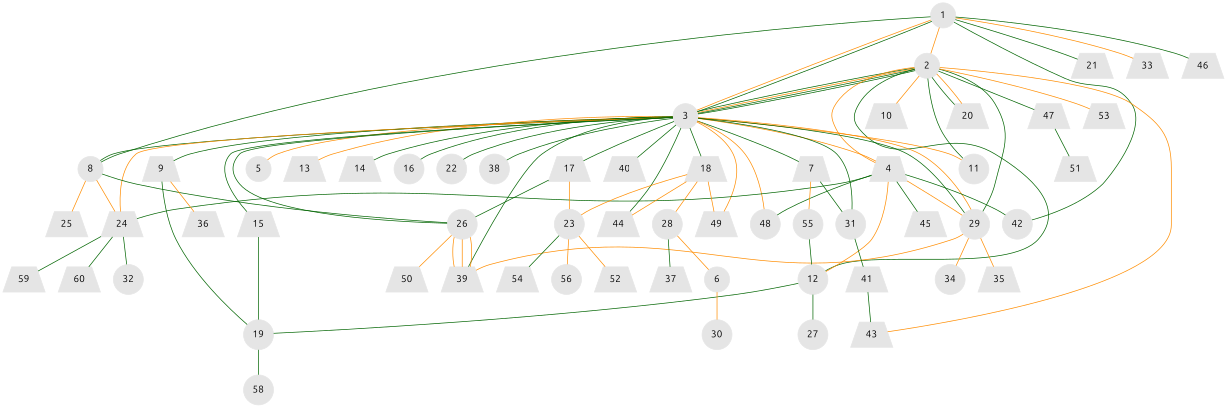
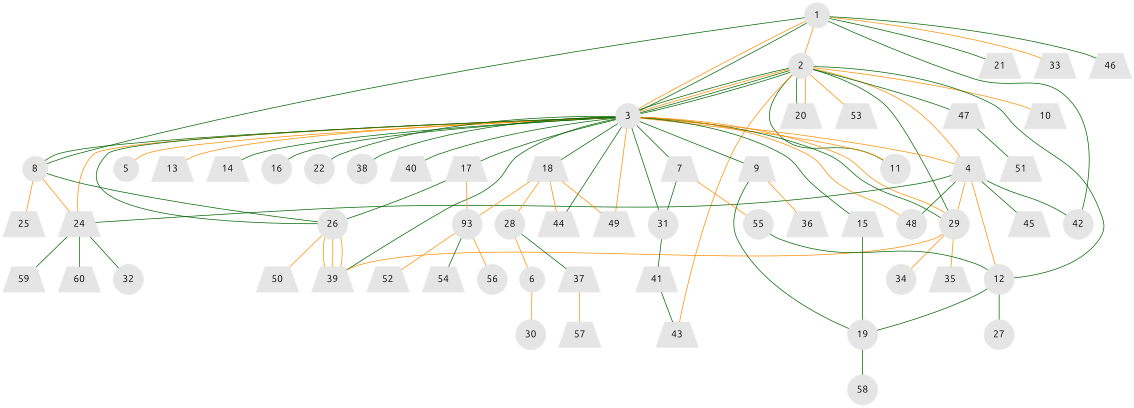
  graph {
    fontname=Ubuntu
    node [color=gray90 fontname=Ubuntu shape=trapezium style=filled]
    edge [color=darkgreen fontname=Ubuntu]
    1 [shape=circle]
    2 [shape=circle]
    3 [shape=circle]
    8 [shape=circle]
    21
    33
    42 [shape=circle]
    46
    4
    10
    11 [shape=circle]
    12 [shape=circle]
    20
    29 [shape=circle]
    43
    47
    53
    5 [shape=circle]
    7
    9
    13
    14
    15
    16 [shape=circle]
    17
    18
    22 [shape=circle]
    24
    26 [shape=circle]
    31 [shape=circle]
    38 [shape=circle]
    39
    40
    44
    48 [shape=circle]
    49
    25
    45
    19 [shape=circle]
    27 [shape=circle]
    34 [shape=circle]
    35
    51
    6 [shape=circle]
    30 [shape=circle]
    55 [shape=circle]
    36
-   23 [shape=circle]
+   23 [shape=circle label=93]
    28 [shape=circle]
    32 [shape=circle]
    59
    60
    50
    41
    58 [shape=circle]
    52
    54
    56 [shape=circle]
    37
+   57
    1 -- 2 [color=darkorange]
    1 -- 3 [color=darkorange]
    1 -- 3
    1 -- 8
    1 -- 21
    1 -- 33 [color=darkorange]
    1 -- 42
    1 -- 46
    2 -- 3
    2 -- 3 [color=darkorange]
    2 -- 3
    2 -- 3
    2 -- 4 [color=darkorange]
    2 -- 10 [color=darkorange]
    2 -- 11
    2 -- 12
    2 -- 20
    2 -- 20 [color=darkorange]
    2 -- 29
    2 -- 43 [color=darkorange]
    2 -- 47
    2 -- 53 [color=darkorange]
    3 -- 8
    3 -- 4 [color=darkorange]
    3 -- 11 [color=darkorange]
    3 -- 29
    3 -- 29 [color=darkorange]
    3 -- 5 [color=darkorange]
    3 -- 7
    3 -- 9
    3 -- 13 [color=darkorange]
    3 -- 14
    3 -- 15
    3 -- 16
    3 -- 17
    3 -- 18
    3 -- 22
    3 -- 24 [color=darkorange]
    3 -- 26
    3 -- 31
    3 -- 38
    3 -- 39
    3 -- 40
    3 -- 44
    3 -- 48 [color=darkorange]
    3 -- 49 [color=darkorange]
    8 -- 24 [color=darkorange]
    8 -- 26
    8 -- 25 [color=darkorange]
    4 -- 42
    4 -- 12 [color=darkorange]
    4 -- 29 [color=darkorange]
    4 -- 24
    4 -- 48
    4 -- 45
    12 -- 19
    12 -- 27
    29 -- 39 [color=darkorange]
    29 -- 34 [color=darkorange]
    29 -- 35 [color=darkorange]
    47 -- 51
    7 -- 31
    7 -- 55 [color=darkorange]
    9 -- 19
    9 -- 36 [color=darkorange]
    15 -- 19
    17 -- 26
    17 -- 23 [color=darkorange]
    18 -- 44 [color=darkorange]
    18 -- 49 [color=darkorange]
    18 -- 23 [color=darkorange]
    18 -- 28 [color=darkorange]
    24 -- 32
    24 -- 59
    24 -- 60
    26 -- 39 [color=darkorange]
    26 -- 39 [color=darkorange]
    26 -- 39 [color=darkorange]
    26 -- 50 [color=darkorange]
    31 -- 41
    19 -- 58
    6 -- 30 [color=darkorange]
    55 -- 12
    23 -- 52 [color=darkorange]
    23 -- 54
    23 -- 56 [color=darkorange]
    28 -- 6 [color=darkorange]
    28 -- 37
    41 -- 43
+   37 -- 57 [color=darkorange]
  }
